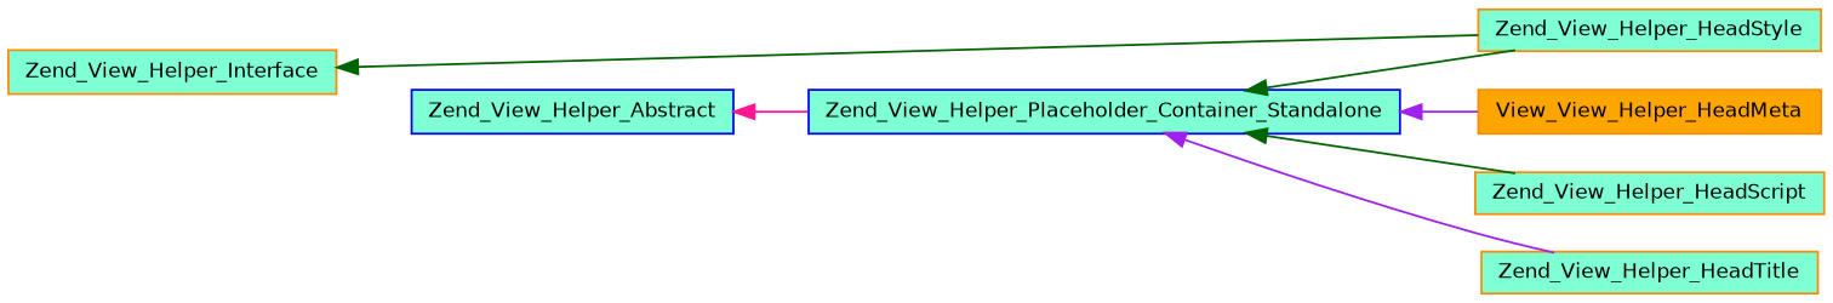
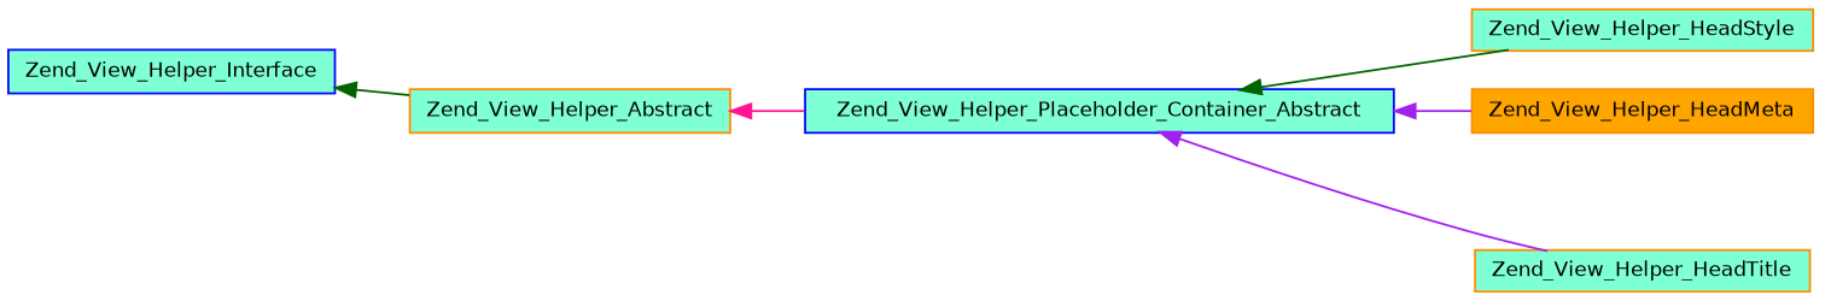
  digraph {
    rankdir=LR
    node [color=darkorange fillcolor=aquamarine fontname=Helvetica fontsize=10 shape=record style=filled]
    edge [color=darkgreen dir=back fontname=Helvetica fontsize=10 labelfontname=Helvetica labelfontsize=10 style=solid]
-   n1 [color=blue fontcolor=black height=0.2 label=Zend_View_Helper_Placeholder_Container_Standalone width=0.4]
-   n2 [fillcolor=orange height=0.2 label=View_View_Helper_HeadMeta width=0.4]
-   n3 [height=0.2 label=Zend_View_Helper_HeadScript width=0.4]
+   n1 [color=blue fontcolor=black height=0.2 label=Zend_View_Helper_Placeholder_Container_Abstract width=0.4]
+   n2 [fillcolor=orange height=0.2 label=Zend_View_Helper_HeadMeta width=0.4]
    n4 [height=0.2 label=Zend_View_Helper_HeadStyle width=0.4]
    n5 [height=0.2 label=Zend_View_Helper_HeadTitle width=0.4]
-   n6 [color=blue height=0.2 label=Zend_View_Helper_Abstract width=0.4]
-   n7 [height=0.2 label=Zend_View_Helper_Interface width=0.4]
+   n6 [height=0.2 label=Zend_View_Helper_Abstract width=0.4]
+   n7 [color=blue height=0.2 label=Zend_View_Helper_Interface width=0.4]
    n1 -> n2 [color=purple]
-   n1 -> n3
    n1 -> n4
    n1 -> n5 [color=purple]
    n6 -> n1 [color=deeppink]
-   n7 -> n4
+   n7 -> n6
  }
